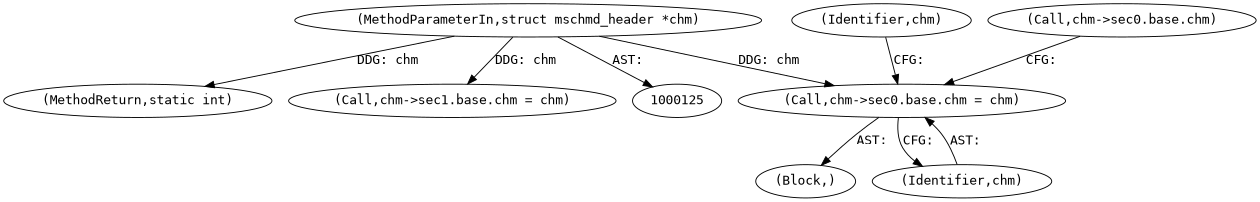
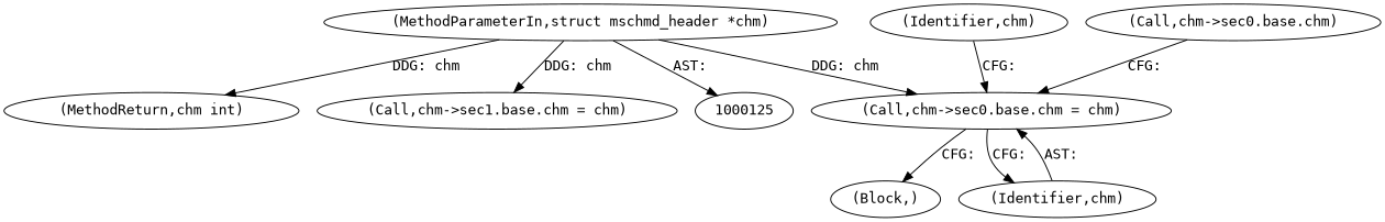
  digraph {
    fontname="DejaVu Sans Mono"
    node [fontname="DejaVu Sans Mono"]
    edge [fontname="DejaVu Sans Mono"]
    n1 [label="(Call,chm->sec0.base.chm = chm)"]
    n2 [label="(Block,)"]
    n3 [label="(Identifier,chm)"]
-   n4 [label="(MethodReturn,static int)"]
+   n4 [label="(MethodReturn,chm int)"]
    n5 [label="(MethodParameterIn,struct mschmd_header *chm)"]
    n6 [label="(Call,chm->sec1.base.chm = chm)"]
    1000125
    n8 [label="(Identifier,chm)"]
    n9 [label="(Call,chm->sec0.base.chm)"]
-   n1 -> n2 [label="AST: "]
+   n1 -> n2 [label="CFG: "]
    n1 -> n3 [label="CFG: "]
    n3 -> n1 [label="AST: "]
    n5 -> n1 [label="DDG: chm"]
    n5 -> n4 [label="DDG: chm"]
    n5 -> n6 [label="DDG: chm"]
    n5 -> 1000125 [label="AST: "]
    n8 -> n1 [label="CFG: "]
    n9 -> n1 [label="CFG: "]
  }
